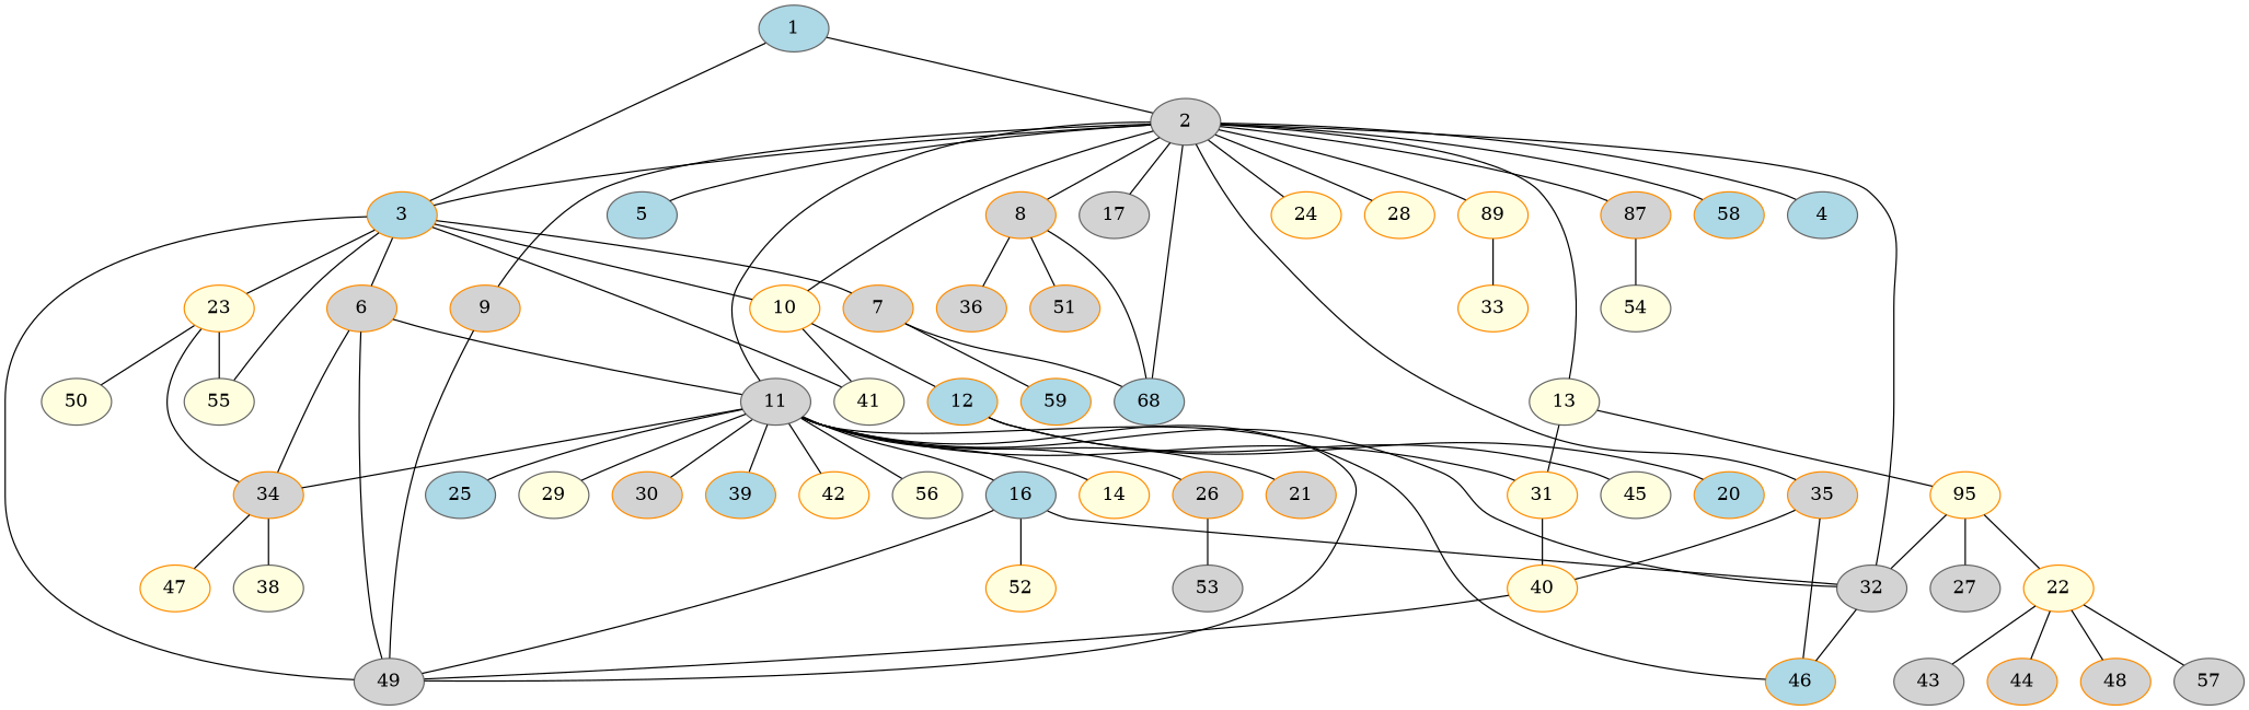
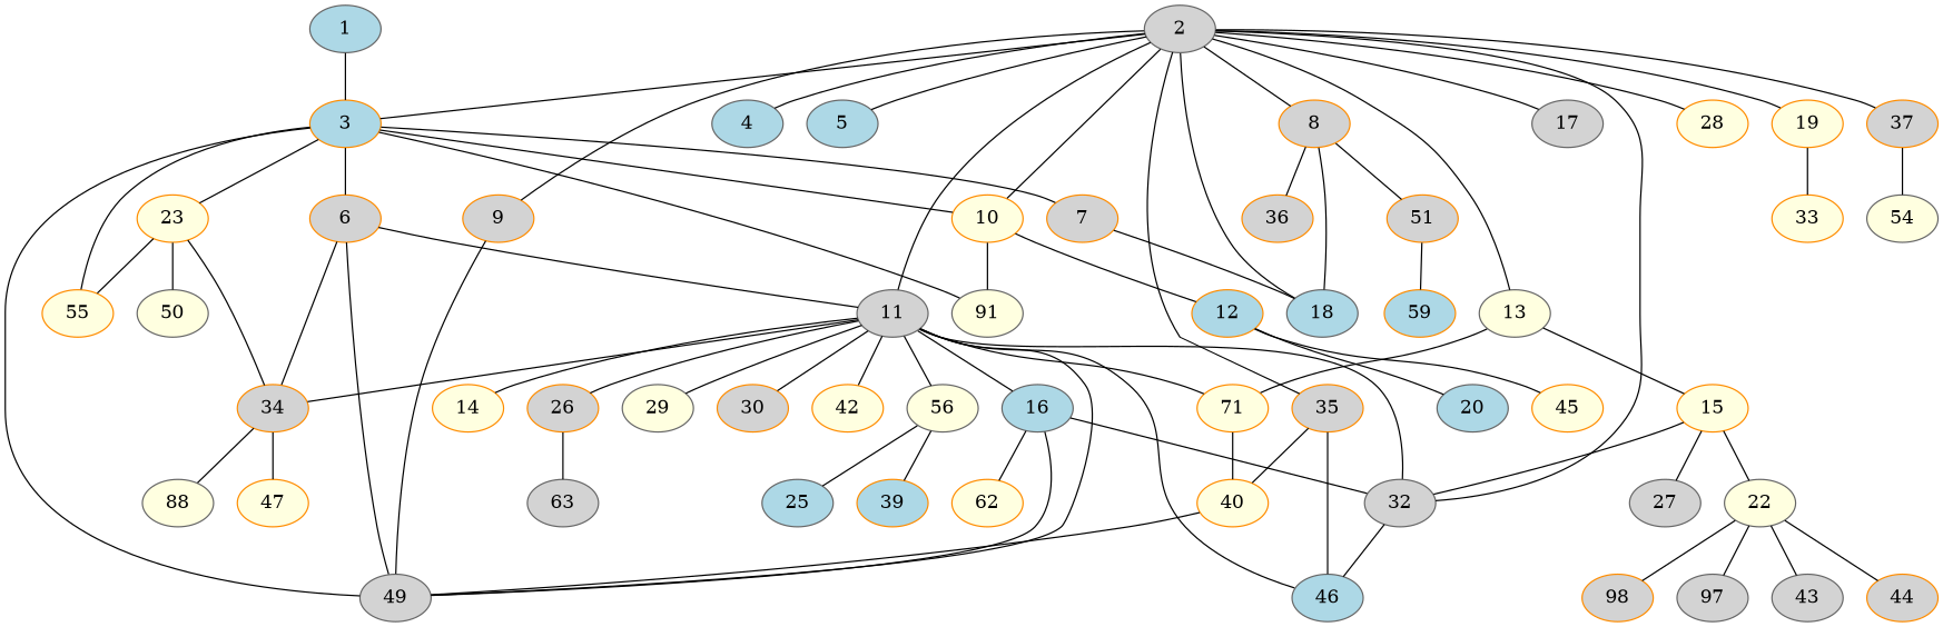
  graph {
    node [color=darkorange fillcolor=lightgrey style=filled]
    edge [weight=1.0]
    1 [color=gray40 fillcolor=lightblue]
    2 [color=gray40]
    3 [fillcolor=lightblue]
    4 [color=gray40 fillcolor=lightblue]
    5 [color=gray40 fillcolor=lightblue]
    8
    9
    10 [fillcolor=lightyellow]
    11 [color=gray40]
    13 [color=gray40 fillcolor=lightyellow]
    17 [color=gray40]
-   18 [color=gray40 fillcolor=lightblue label=68]
-   19 [fillcolor=lightyellow label=89]
-   24 [fillcolor=lightyellow]
+   18 [color=gray40 fillcolor=lightblue]
+   19 [fillcolor=lightyellow]
    28 [fillcolor=lightyellow]
    32 [color=gray40]
    35
-   37 [label=87]
-   58 [fillcolor=lightblue]
+   37
    6
    7
    23 [fillcolor=lightyellow]
-   41 [color=gray40 fillcolor=lightyellow]
+   41 [color=gray40 fillcolor=lightyellow label=91]
    49 [color=gray40]
-   55 [color=gray40 fillcolor=lightyellow]
+   55 [fillcolor=lightyellow]
    36
    51
    12 [fillcolor=lightblue]
    34
    14 [fillcolor=lightyellow]
    16 [color=gray40 fillcolor=lightblue]
-   21
    25 [color=gray40 fillcolor=lightblue]
    26
    29 [color=gray40 fillcolor=lightyellow]
    30
-   31 [fillcolor=lightyellow]
+   31 [fillcolor=lightyellow label=71]
    39 [fillcolor=lightblue]
    42 [fillcolor=lightyellow]
-   46 [fillcolor=lightblue]
+   46 [color=gray40 fillcolor=lightblue]
    56 [color=gray40 fillcolor=lightyellow]
-   15 [fillcolor=lightyellow label=95]
+   15 [fillcolor=lightyellow]
    33 [fillcolor=lightyellow]
    40 [fillcolor=lightyellow]
    54 [color=gray40 fillcolor=lightyellow]
    50 [color=gray40 fillcolor=lightyellow]
-   38 [color=gray40 fillcolor=lightyellow]
+   38 [color=gray40 fillcolor=lightyellow label=88]
    47 [fillcolor=lightyellow]
    59 [fillcolor=lightblue]
-   20 [fillcolor=lightblue]
-   45 [color=gray40 fillcolor=lightyellow]
-   52 [fillcolor=lightyellow]
-   53 [color=gray40]
-   22 [fillcolor=lightyellow]
+   20 [color=gray40 fillcolor=lightblue]
+   45 [fillcolor=lightyellow]
+   52 [fillcolor=lightyellow label=62]
+   53 [color=gray40 label=63]
+   22 [color=gray40 fillcolor=lightyellow]
    27 [color=gray40]
    43 [color=gray40]
    44
-   48
-   57 [color=gray40]
-   1 -- 2
+   48 [label=98]
+   57 [color=gray40 label=97]
    1 -- 3
    2 -- 3 [weight=2.0]
    2 -- 4
    2 -- 5
    2 -- 8
    2 -- 9
    2 -- 10
    2 -- 11
    2 -- 13
    2 -- 17
    2 -- 18
    2 -- 19
-   2 -- 24
    2 -- 28
    2 -- 32
    2 -- 35
    2 -- 37
-   2 -- 58
    3 -- 10
    3 -- 6 [weight=2.0]
    3 -- 7
    3 -- 23 [weight=2.0]
    3 -- 41
    3 -- 49
    3 -- 55
    8 -- 18
    8 -- 36
    8 -- 51
    9 -- 49
    10 -- 41
    10 -- 12
    11 -- 32
    11 -- 49 [weight=2.0]
    11 -- 34
    11 -- 14
    11 -- 16
-   11 -- 21
-   11 -- 25
+   56 -- 25
    11 -- 26
    11 -- 29
    11 -- 30
    11 -- 31
-   11 -- 39
+   56 -- 39
    11 -- 42
    11 -- 46
    11 -- 56
    13 -- 31
    13 -- 15
    19 -- 33
    32 -- 46
    35 -- 46 [weight=2.0]
    35 -- 40
    37 -- 54
    6 -- 11
    6 -- 49 [weight=3.0]
    6 -- 34
    7 -- 18 [weight=2.0]
    23 -- 55 [weight=3.0]
    23 -- 34
    23 -- 50
-   7 -- 59
+   51 -- 59
    12 -- 20
    12 -- 45
    34 -- 38
    34 -- 47
    16 -- 32
    16 -- 49
    16 -- 52
    26 -- 53
    31 -- 40 [weight=2.0]
    15 -- 32
    15 -- 22
    15 -- 27
    40 -- 49
    22 -- 43
    22 -- 44
    22 -- 48
    22 -- 57
  }
